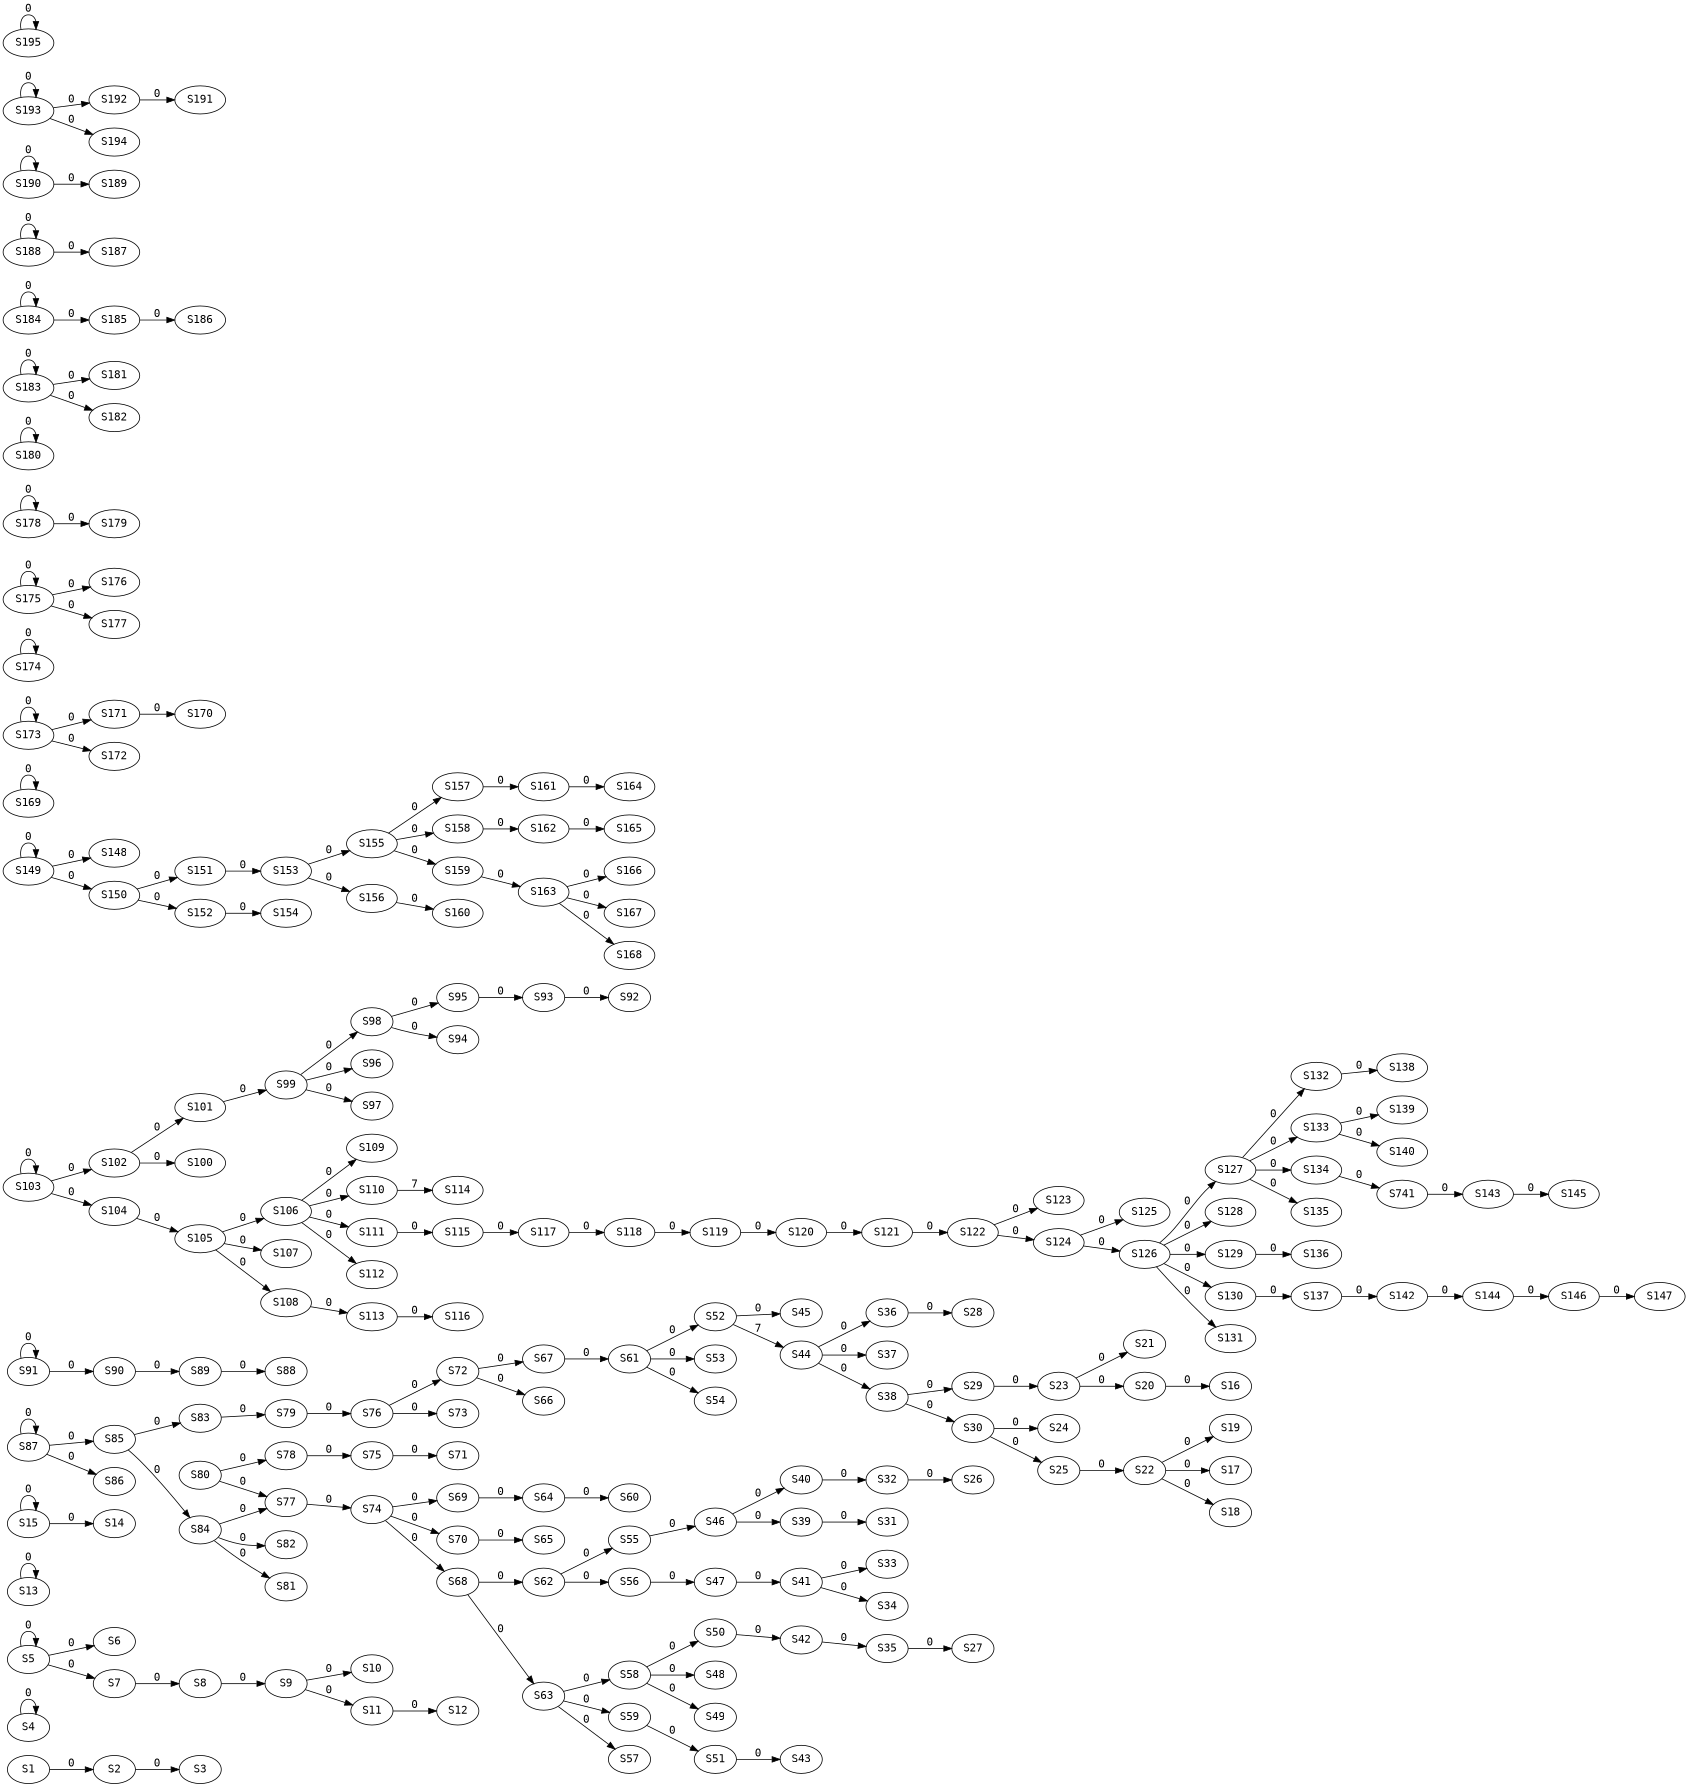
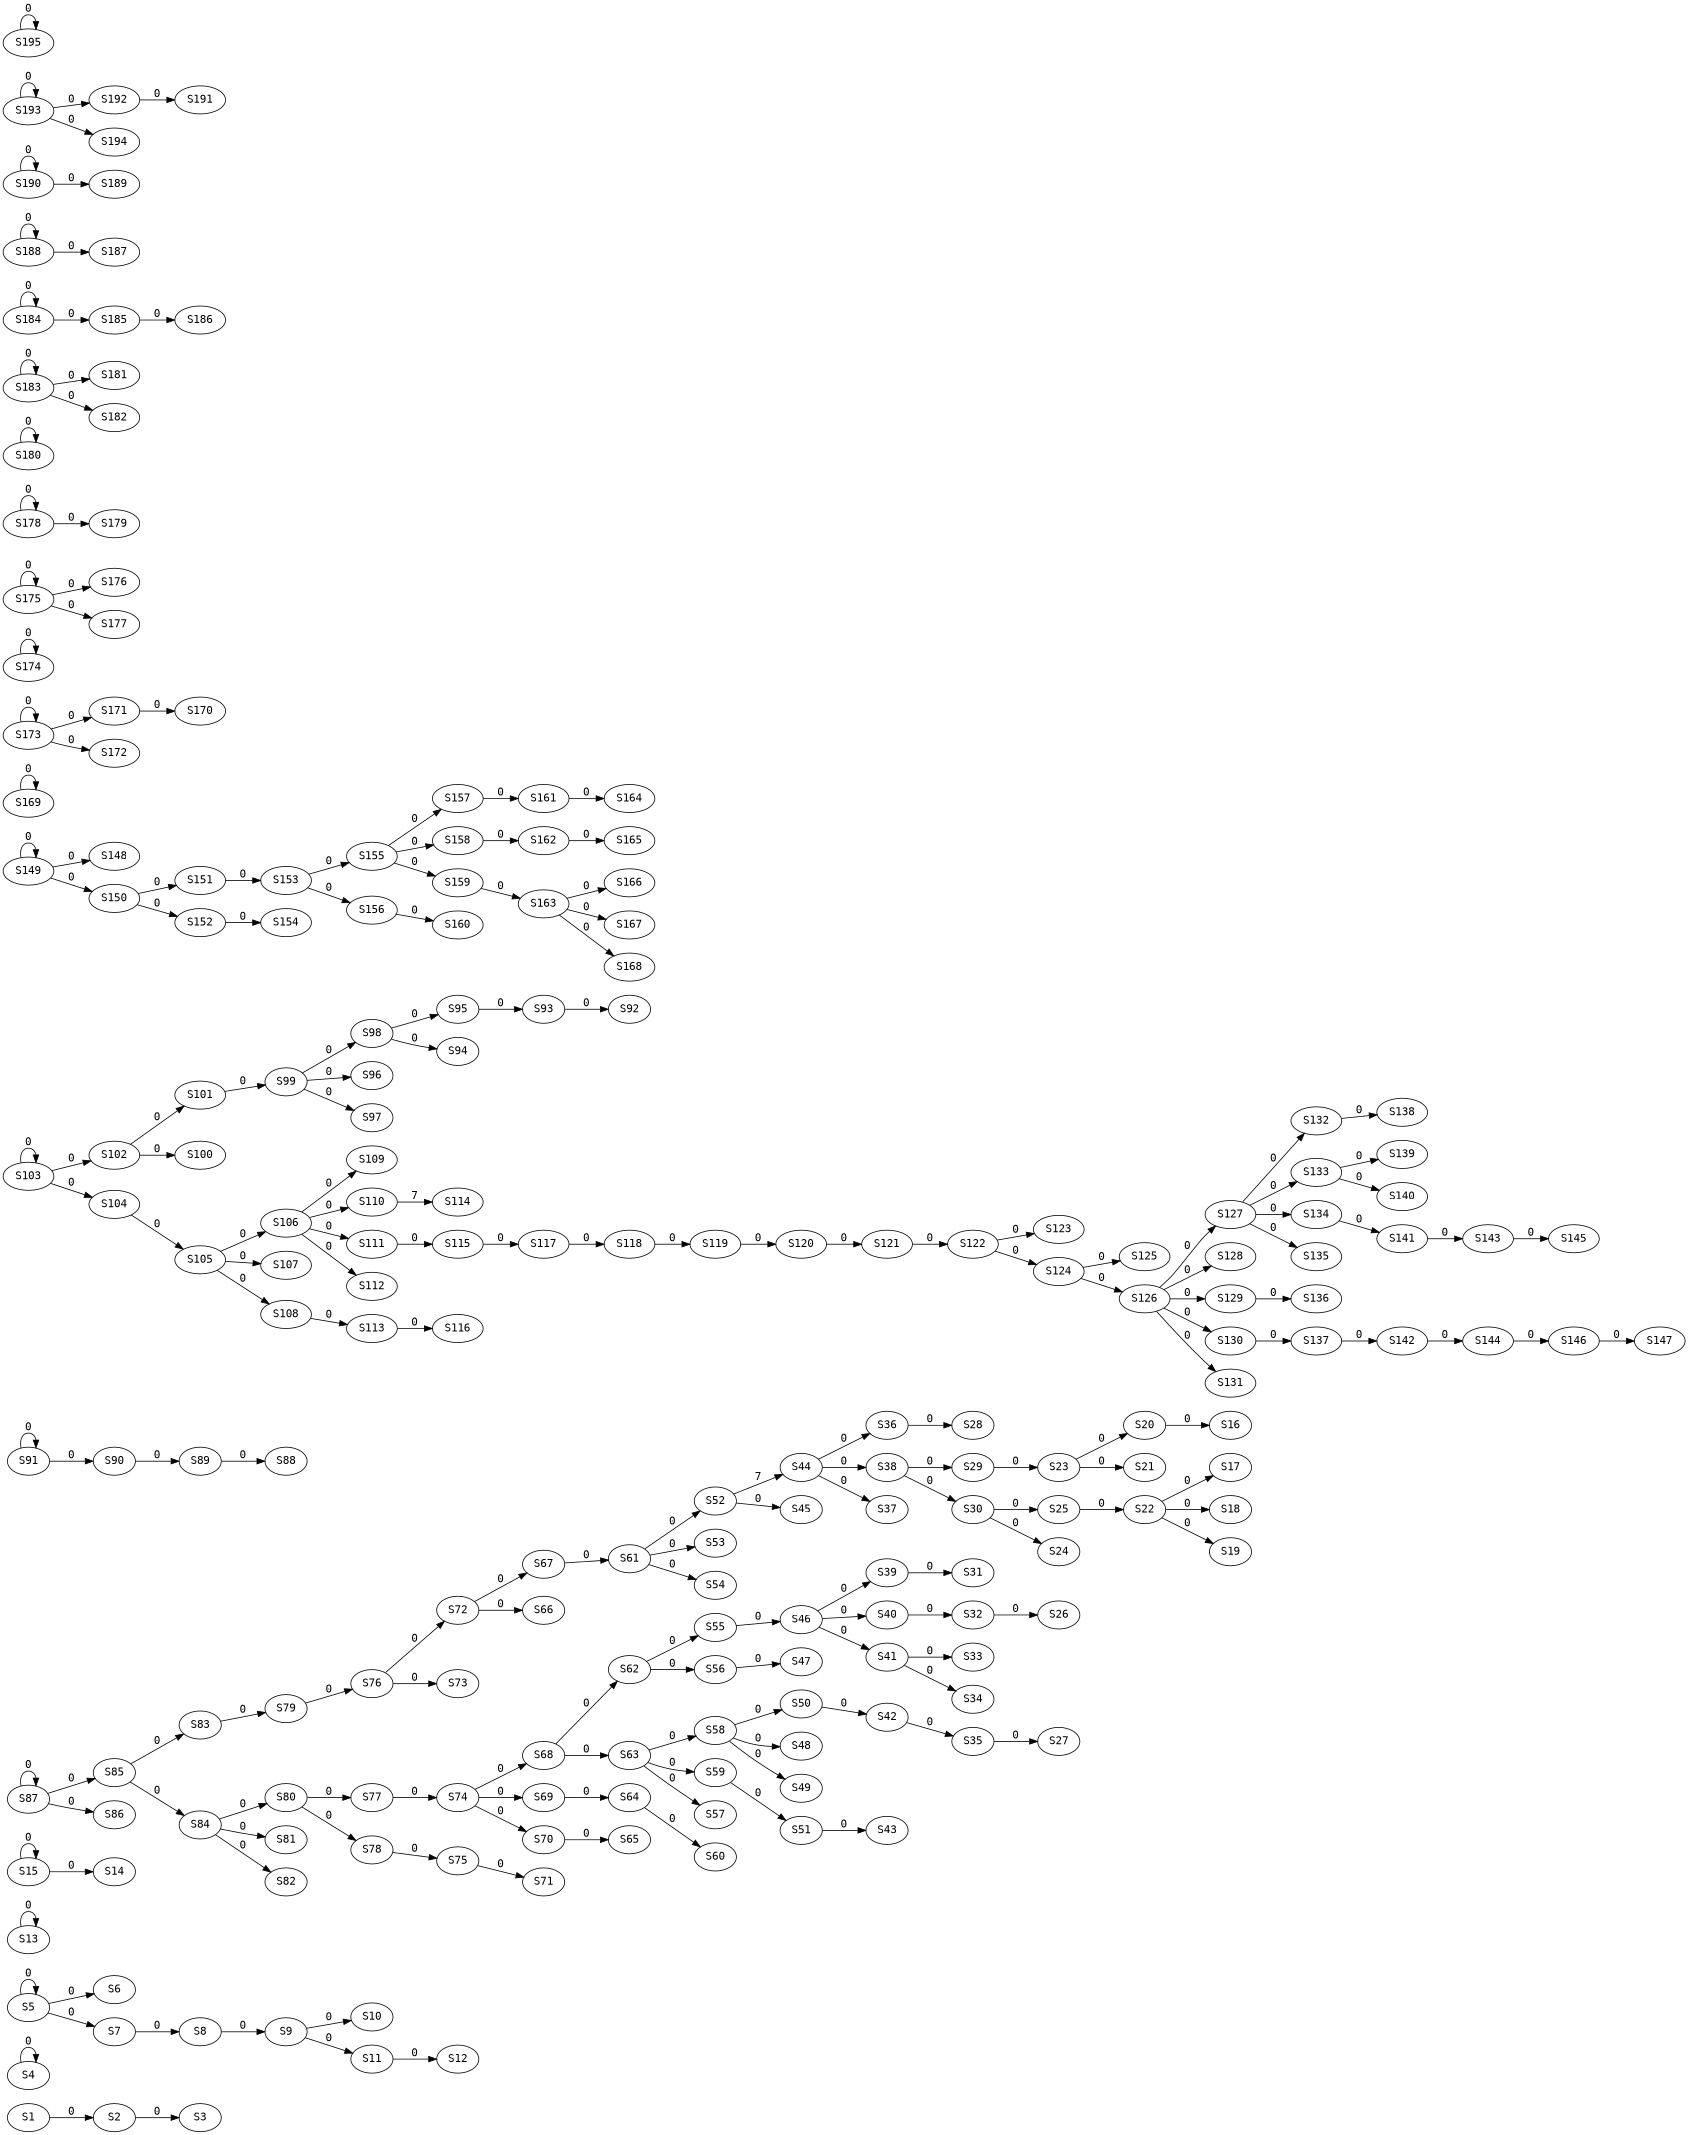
  strict digraph {
    fontname="DejaVu Sans Mono"
    rankdir=LR
    node [fontname="DejaVu Sans Mono"]
    edge [fontname="DejaVu Sans Mono"]
    S1
    S2
    S3
    S4
    S5
    S6
    S7
    S8
    S9
    S10
    S11
    S12
    S13
    S15
    S14
    S20
    S16
    S22
    S17
    S18
    S19
    S23
    S21
    S25
    S29
    S30
    S24
    S32
    S26
    S35
    S27
    S36
    S28
    S38
    S39
    S31
    S40
    S41
    S33
    S34
    S42
    S44
    S37
    S46
    S47
    S50
    S51
    S43
    S52
    S45
    S55
    S56
    S58
    S48
    S49
    S59
    S61
    S53
    S54
    S62
    S63
    S57
    S64
    S60
    S67
    S68
    S69
    S70
    S65
    S72
    S66
    S74
    S75
    S71
    S76
    S73
    S77
    S78
    S79
    S80
    S83
    S84
    S81
    S82
    S85
    S87
    S86
    S89
    S88
    S90
    S91
    S93
    S92
    S95
    S98
    S94
    S99
    S96
    S97
    S101
    S102
    S100
    S103
    S104
    S105
    S106
    S107
    S108
    S109
    S110
    S111
    S112
    S113
    S114
    S115
    S116
    S117
    S118
    S119
    S120
    S121
    S122
    S123
    S124
    S125
    S126
    S127
    S128
    S129
    S130
    S131
    S132
    S133
    S134
    S135
    S136
    S137
    S138
    S139
    S140
-   S141 [label=S741]
+   S141
    S142
    S143
    S144
    S145
    S146
    S147
    S149
    S148
    S150
    S151
    S152
    S153
    S154
    S155
    S156
    S157
    S158
    S159
    S160
    S161
    S162
    S163
    S164
    S165
    S166
    S167
    S168
    S169
    S171
    S170
    S173
    S172
    S174
    S175
    S176
    S177
    S178
    S179
    S180
    S183
    S181
    S182
    S184
    S185
    S186
    S188
    S187
    S190
    S189
    S192
    S191
    S193
    S194
    S195
    S1 -> S2 [label=0]
    S2 -> S3 [label=0]
    S4 -> S4 [label=0]
    S5 -> S5 [label=0]
    S5 -> S6 [label=0]
    S5 -> S7 [label=0]
    S7 -> S8 [label=0]
    S8 -> S9 [label=0]
    S9 -> S10 [label=0]
    S9 -> S11 [label=0]
    S11 -> S12 [label=0]
    S13 -> S13 [label=0]
    S15 -> S15 [label=0]
    S15 -> S14 [label=0]
    S20 -> S16 [label=0]
    S22 -> S17 [label=0]
    S22 -> S18 [label=0]
    S22 -> S19 [label=0]
    S23 -> S20 [label=0]
    S23 -> S21 [label=0]
    S25 -> S22 [label=0]
    S29 -> S23 [label=0]
    S30 -> S25 [label=0]
    S30 -> S24 [label=0]
    S32 -> S26 [label=0]
    S35 -> S27 [label=0]
    S36 -> S28 [label=0]
    S38 -> S29 [label=0]
    S38 -> S30 [label=0]
    S39 -> S31 [label=0]
    S40 -> S32 [label=0]
    S41 -> S33 [label=0]
    S41 -> S34 [label=0]
    S42 -> S35 [label=0]
    S44 -> S36 [label=0]
    S44 -> S38 [label=0]
    S44 -> S37 [label=0]
    S46 -> S39 [label=0]
    S46 -> S40 [label=0]
-   S47 -> S41 [label=0]
+   S46 -> S41 [label=0]
    S50 -> S42 [label=0]
    S51 -> S43 [label=0]
    S52 -> S44 [label=7]
    S52 -> S45 [label=0]
    S55 -> S46 [label=0]
    S56 -> S47 [label=0]
    S58 -> S50 [label=0]
    S58 -> S48 [label=0]
    S58 -> S49 [label=0]
    S59 -> S51 [label=0]
    S61 -> S52 [label=0]
    S61 -> S53 [label=0]
    S61 -> S54 [label=0]
    S62 -> S55 [label=0]
    S62 -> S56 [label=0]
    S63 -> S58 [label=0]
    S63 -> S59 [label=0]
    S63 -> S57 [label=0]
    S64 -> S60 [label=0]
    S67 -> S61 [label=0]
    S68 -> S62 [label=0]
    S68 -> S63 [label=0]
    S69 -> S64 [label=0]
    S70 -> S65 [label=0]
    S72 -> S67 [label=0]
    S72 -> S66 [label=0]
    S74 -> S68 [label=0]
    S74 -> S69 [label=0]
    S74 -> S70 [label=0]
    S75 -> S71 [label=0]
    S76 -> S72 [label=0]
    S76 -> S73 [label=0]
    S77 -> S74 [label=0]
    S78 -> S75 [label=0]
    S79 -> S76 [label=0]
    S80 -> S77 [label=0]
    S80 -> S78 [label=0]
    S83 -> S79 [label=0]
-   S84 -> S77 [label=0]
+   S84 -> S80 [label=0]
    S84 -> S81 [label=0]
    S84 -> S82 [label=0]
    S85 -> S83 [label=0]
    S85 -> S84 [label=0]
    S87 -> S85 [label=0]
    S87 -> S87 [label=0]
    S87 -> S86 [label=0]
    S89 -> S88 [label=0]
    S90 -> S89 [label=0]
    S91 -> S90 [label=0]
    S91 -> S91 [label=0]
    S93 -> S92 [label=0]
    S95 -> S93 [label=0]
    S98 -> S95 [label=0]
    S98 -> S94 [label=0]
    S99 -> S98 [label=0]
    S99 -> S96 [label=0]
    S99 -> S97 [label=0]
    S101 -> S99 [label=0]
    S102 -> S101 [label=0]
    S102 -> S100 [label=0]
    S103 -> S102 [label=0]
    S103 -> S103 [label=0]
    S103 -> S104 [label=0]
    S104 -> S105 [label=0]
    S105 -> S106 [label=0]
    S105 -> S107 [label=0]
    S105 -> S108 [label=0]
    S106 -> S109 [label=0]
    S106 -> S110 [label=0]
    S106 -> S111 [label=0]
    S106 -> S112 [label=0]
    S108 -> S113 [label=0]
    S110 -> S114 [label=7]
    S111 -> S115 [label=0]
    S113 -> S116 [label=0]
    S115 -> S117 [label=0]
    S117 -> S118 [label=0]
    S118 -> S119 [label=0]
    S119 -> S120 [label=0]
    S120 -> S121 [label=0]
    S121 -> S122 [label=0]
    S122 -> S123 [label=0]
    S122 -> S124 [label=0]
    S124 -> S125 [label=0]
    S124 -> S126 [label=0]
    S126 -> S127 [label=0]
    S126 -> S128 [label=0]
    S126 -> S129 [label=0]
    S126 -> S130 [label=0]
    S126 -> S131 [label=0]
    S127 -> S132 [label=0]
    S127 -> S133 [label=0]
    S127 -> S134 [label=0]
    S127 -> S135 [label=0]
    S129 -> S136 [label=0]
    S130 -> S137 [label=0]
    S132 -> S138 [label=0]
    S133 -> S139 [label=0]
    S133 -> S140 [label=0]
    S134 -> S141 [label=0]
    S137 -> S142 [label=0]
    S141 -> S143 [label=0]
    S142 -> S144 [label=0]
    S143 -> S145 [label=0]
    S144 -> S146 [label=0]
    S146 -> S147 [label=0]
    S149 -> S149 [label=0]
    S149 -> S148 [label=0]
    S149 -> S150 [label=0]
    S150 -> S151 [label=0]
    S150 -> S152 [label=0]
    S151 -> S153 [label=0]
    S152 -> S154 [label=0]
    S153 -> S155 [label=0]
    S153 -> S156 [label=0]
    S155 -> S157 [label=0]
    S155 -> S158 [label=0]
    S155 -> S159 [label=0]
    S156 -> S160 [label=0]
    S157 -> S161 [label=0]
    S158 -> S162 [label=0]
    S159 -> S163 [label=0]
    S161 -> S164 [label=0]
    S162 -> S165 [label=0]
    S163 -> S166 [label=0]
    S163 -> S167 [label=0]
    S163 -> S168 [label=0]
    S169 -> S169 [label=0]
    S171 -> S170 [label=0]
    S173 -> S171 [label=0]
    S173 -> S173 [label=0]
    S173 -> S172 [label=0]
    S174 -> S174 [label=0]
    S175 -> S175 [label=0]
    S175 -> S176 [label=0]
    S175 -> S177 [label=0]
    S178 -> S178 [label=0]
    S178 -> S179 [label=0]
    S180 -> S180 [label=0]
    S183 -> S183 [label=0]
    S183 -> S181 [label=0]
    S183 -> S182 [label=0]
    S184 -> S184 [label=0]
    S184 -> S185 [label=0]
    S185 -> S186 [label=0]
    S188 -> S188 [label=0]
    S188 -> S187 [label=0]
    S190 -> S190 [label=0]
    S190 -> S189 [label=0]
    S192 -> S191 [label=0]
    S193 -> S192 [label=0]
    S193 -> S193 [label=0]
    S193 -> S194 [label=0]
    S195 -> S195 [label=0]
  }
